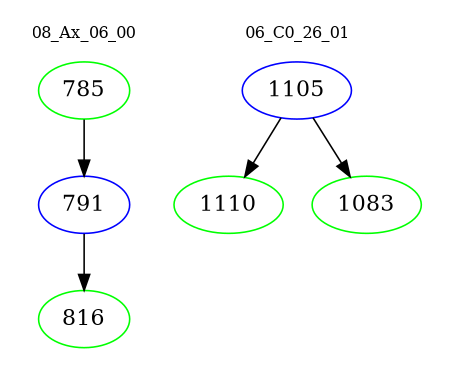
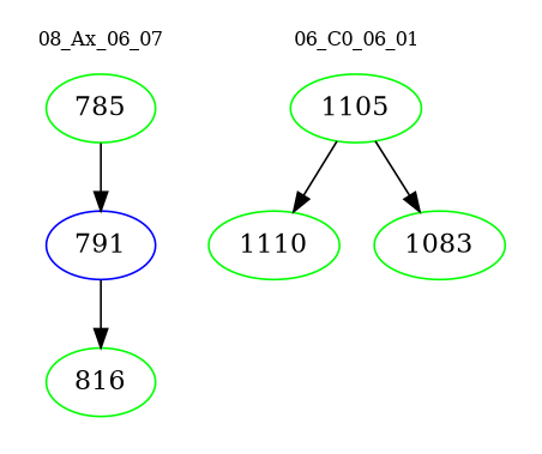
  digraph {
    node [color=green]
    edge [color=black]
    n1 [label=785]
    n2 [color=blue label=791]
    n3 [label=816]
    n4 [label=1110]
-   n5 [color=blue label=1105]
+   n5 [label=1105]
    n6 [label=1083]
    subgraph cluster_1 {
      color=white
      fontsize=10
-     label="08_Ax_06_00"
+     label="08_Ax_06_07"
      n1
      n2
      n3
    }
    subgraph cluster_2 {
      color=white
      fontsize=10
-     label="06_C0_26_01"
+     label="06_C0_06_01"
      n4
      n5
      n6
    }
    n1 -> n2
    n2 -> n3
    n5 -> n4
    n5 -> n6
  }
